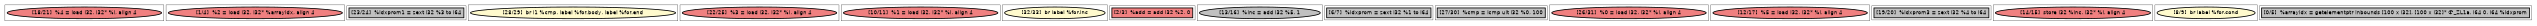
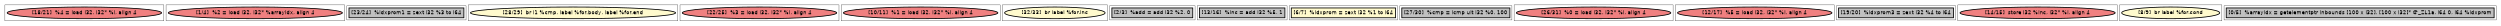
  digraph {
    fontname="DejaVu Sans"
    node [fillcolor=lightcoral fontsize=20 penwidth=3.0 shape=ellipse style=filled fontname="DejaVu Sans"]
    n1 [label="[18/21]  %4 = load i32, i32* %i, align 4"]
    n2 [label="[1/4]  %2 = load i32, i32* %arrayidx, align 4"]
    n3 [fillcolor=grey label="[23/24]  %idxprom1 = zext i32 %3 to i64" shape=rectangle]
    n4 [fillcolor=lemonchiffon label="[28/29]  br i1 %cmp, label %for.body, label %for.end"]
    n5 [label="[22/25]  %3 = load i32, i32* %i, align 4"]
    n6 [label="[10/11]  %1 = load i32, i32* %i, align 4"]
    n7 [fillcolor=lemonchiffon label="[32/33]  br label %for.inc"]
-   n8 [label="[2/3]  %add = add i32 %2, 0" shape=rectangle]
-   n9 [fillcolor=grey label="[13/16]  %inc = add i32 %5, 1"]
-   n10 [fillcolor=grey label="[6/7]  %idxprom = zext i32 %1 to i64" shape=rectangle]
+   n8 [fillcolor=grey label="[2/3]  %add = add i32 %2, 0" shape=rectangle]
+   n9 [fillcolor=grey label="[13/16]  %inc = add i32 %5, 1" shape=rectangle]
+   n10 [fillcolor=lemonchiffon label="[6/7]  %idxprom = zext i32 %1 to i64" shape=rectangle]
    n11 [fillcolor=grey label="[27/30]  %cmp = icmp ult i32 %0, 100" shape=rectangle]
    n12 [label="[26/31]  %0 = load i32, i32* %i, align 4"]
    n13 [label="[12/17]  %5 = load i32, i32* %i, align 4"]
    n14 [fillcolor=grey label="[19/20]  %idxprom3 = zext i32 %4 to i64" shape=rectangle]
    n15 [label="[14/15]  store i32 %inc, i32* %i, align 4"]
    n16 [fillcolor=lemonchiffon label="[8/9]  br label %for.cond"]
    n17 [fillcolor=grey label="[0/5]  %arrayidx = getelementptr inbounds [100 x i32], [100 x i32]* @_ZL1a, i64 0, i64 %idxprom" shape=rectangle]
    subgraph cluster_1 {
      n1
    }
    subgraph cluster_2 {
      n2
    }
    subgraph cluster_3 {
      n3
    }
    subgraph cluster_4 {
      n4
    }
    subgraph cluster_5 {
      n5
    }
    subgraph cluster_6 {
      n6
    }
    subgraph cluster_7 {
      n7
    }
    subgraph cluster_8 {
      n8
    }
    subgraph cluster_9 {
      n9
    }
    subgraph cluster_10 {
      n10
    }
    subgraph cluster_11 {
      n11
    }
    subgraph cluster_12 {
      n12
    }
    subgraph cluster_13 {
      n13
    }
    subgraph cluster_14 {
      n14
    }
    subgraph cluster_15 {
      n15
    }
    subgraph cluster_16 {
      n16
    }
    subgraph cluster_17 {
      n17
    }
  }
